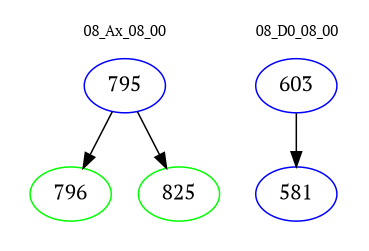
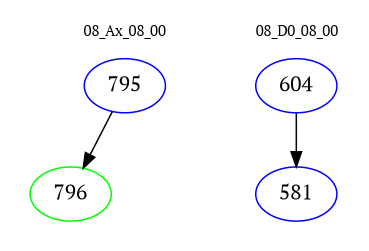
  digraph {
    fontname="PT Serif"
    node [color=blue fontname="PT Serif"]
    edge [color=black fontname="PT Serif"]
    n1 [label=795]
    n2 [color=green label=796]
-   n3 [color=green label=825]
-   n4 [label=603]
+   n4 [label=604]
    n5 [label=581]
    subgraph cluster_1 {
      color=white
      fontsize=10
      label="08_Ax_08_00"
      n1
      n2
-     n3
    }
    subgraph cluster_2 {
      color=white
      fontsize=10
      label="08_D0_08_00"
      n4
      n5
    }
    n1 -> n2
-   n1 -> n3
    n4 -> n5
  }
